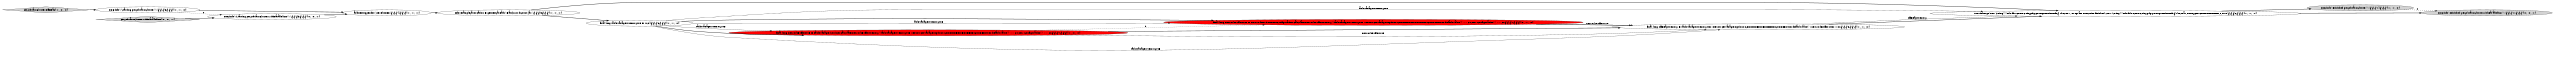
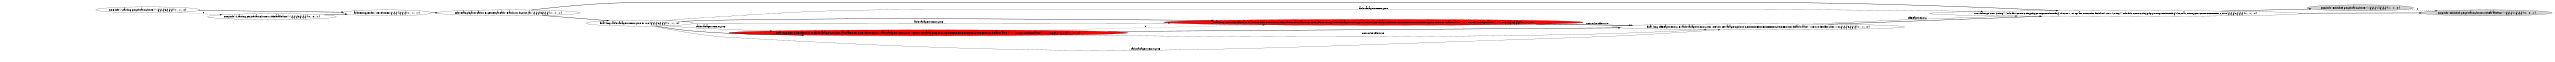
  digraph {
    rankdir=LR
    node [fillcolor=white shape=ellipse style=filled]
    edge [style=bold]
    n1 [fillcolor=red label="final long networkBuffersMB = TaskManagerServices.calculateNetworkBufferMemory((taskManagerMemoryMB - ResourceManagerOptions.CONTAINERIZED_HEAP_CUTOFF_MIN.defaultValue()) << 20,new Configuration()) >> 20@@@7@@@['1', '0', '0']"]
    n2 [label="final long offHeapMemory = taskManagerMemoryMB - ResourceManagerOptions.CONTAINERIZED_HEAP_CUTOFF_MIN.defaultValue() - networkBuffersMB - 100@@@8@@@['1', '1', '0']"]
    n3 [fillcolor=red label="final long networkBuffersMB = NetworkEnvironmentConfiguration.calculateNetworkBufferMemory((taskManagerMemoryMB - ResourceManagerOptions.CONTAINERIZED_HEAP_CUTOFF_MIN.defaultValue()) << 20,new Configuration()) >> 20@@@7@@@['0', '1', '0']"]
    n4 [label="runWithArgs(new String((((edu.fdu.CPPDG.tinypdg.pe.ExpressionInfo@1b82e81,\"Program execution finished\",new String((((edu.fdu.CPPDG.tinypdg.pe.ExpressionInfo@1b82ea1,RunTypes.CLI_FRONTEND,0,true)@@@6@@@['1', '1', '1']"]
    n5 [fillcolor=lightgray label="LOG.info(\"Finished perJobYarnCluster()\")@@@14@@@['1', '1', '0']"]
    n6 [fillcolor=lightgray label="LOG.info(\"Finished perJobYarnClusterWithParallelism()\")@@@11@@@['0', '0', '1']"]
    n7 [label="addTestAppender(,Level.INFO)@@@4@@@['1', '1', '1']"]
    n8 [label="File exampleJarLocation = getTestJarPath(\"BatchWordCount.jar\")@@@5@@@['1', '1', '1']"]
    n9 [label="final long taskManagerMemoryMB = 1024@@@6@@@['1', '1', '0']"]
    n10 [label="LOG.info(\"Starting perJobYarnClusterWithParallelism()\")@@@3@@@['0', '0', '1']"]
-   n11 [fillcolor=lightgray label="perJobYarnClusterOffHeap['1', '0', '0']" shape=diamond]
    n12 [label="LOG.info(\"Starting perJobYarnCluster()\")@@@3@@@['1', '1', '0']"]
-   n13 [fillcolor=lightgray label="perJobYarnClusterWithParallelism['0', '0', '1']" shape=diamond]
    n1 -> n2
    n1 -> n2 [label=networkBuffersMB style=solid]
    n1 -> n3 [label=0 style=dashed]
    n2 -> n4
    n2 -> n4 [label=offHeapMemory style=solid]
    n3 -> n2
    n3 -> n2 [label=networkBuffersMB style=solid]
    n4 -> n5
    n4 -> n6
    n5 -> n6 [label=0 style=dashed]
    n7 -> n8
    n8 -> n4
    n8 -> n9
    n9 -> n1
    n9 -> n1 [label=taskManagerMemoryMB style=solid]
    n9 -> n2 [label=taskManagerMemoryMB style=solid]
    n9 -> n3
    n9 -> n3 [label=taskManagerMemoryMB style=solid]
    n9 -> n4 [label=taskManagerMemoryMB style=solid]
    n10 -> n7
-   n11 -> n12
    n12 -> n7
    n12 -> n10 [label=0 style=dashed]
-   n13 -> n10
  }
